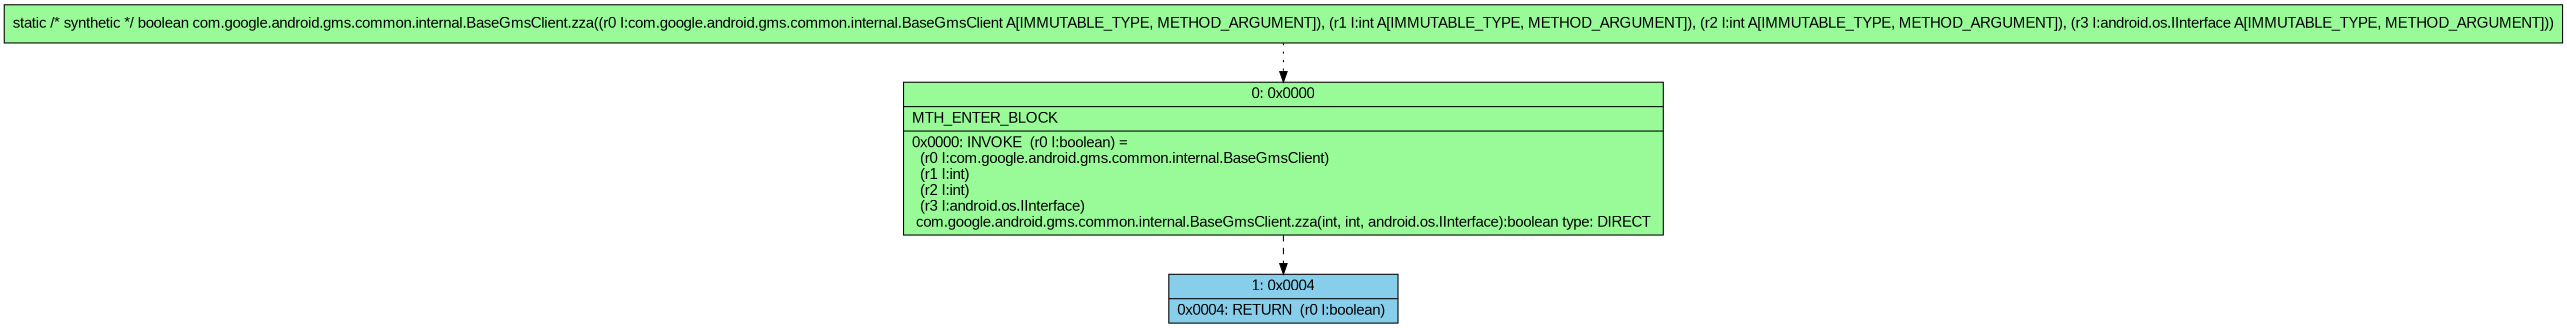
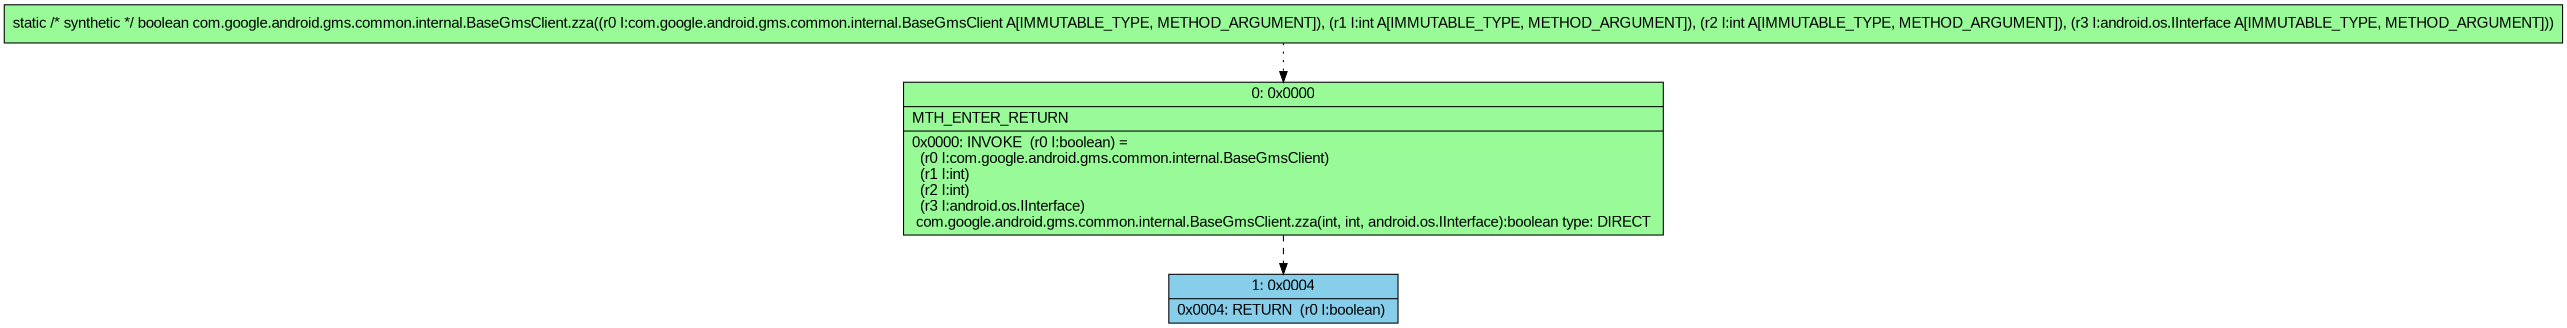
  digraph {
    fontname="Liberation Sans"
    node [shape=record style=filled fillcolor=palegreen color=black fontname="Liberation Sans"]
    edge [fontname="Liberation Sans"]
-   n1 [label="{0\:\ 0x0000|MTH_ENTER_BLOCK\l|0x0000: INVOKE  (r0 I:boolean) = \l  (r0 I:com.google.android.gms.common.internal.BaseGmsClient)\l  (r1 I:int)\l  (r2 I:int)\l  (r3 I:android.os.IInterface)\l com.google.android.gms.common.internal.BaseGmsClient.zza(int, int, android.os.IInterface):boolean type: DIRECT \l}"]
+   n1 [label="{0\:\ 0x0000|MTH_ENTER_RETURN\l|0x0000: INVOKE  (r0 I:boolean) = \l  (r0 I:com.google.android.gms.common.internal.BaseGmsClient)\l  (r1 I:int)\l  (r2 I:int)\l  (r3 I:android.os.IInterface)\l com.google.android.gms.common.internal.BaseGmsClient.zza(int, int, android.os.IInterface):boolean type: DIRECT \l}"]
    n2 [label="{1\:\ 0x0004|0x0004: RETURN  (r0 I:boolean) \l}" fillcolor=skyblue]
    n3 [label="{static \/* synthetic *\/ boolean com.google.android.gms.common.internal.BaseGmsClient.zza((r0 I:com.google.android.gms.common.internal.BaseGmsClient A[IMMUTABLE_TYPE, METHOD_ARGUMENT]), (r1 I:int A[IMMUTABLE_TYPE, METHOD_ARGUMENT]), (r2 I:int A[IMMUTABLE_TYPE, METHOD_ARGUMENT]), (r3 I:android.os.IInterface A[IMMUTABLE_TYPE, METHOD_ARGUMENT])) }"]
    n1 -> n2 [style=dashed]
    n3 -> n1 [style=dotted]
  }
